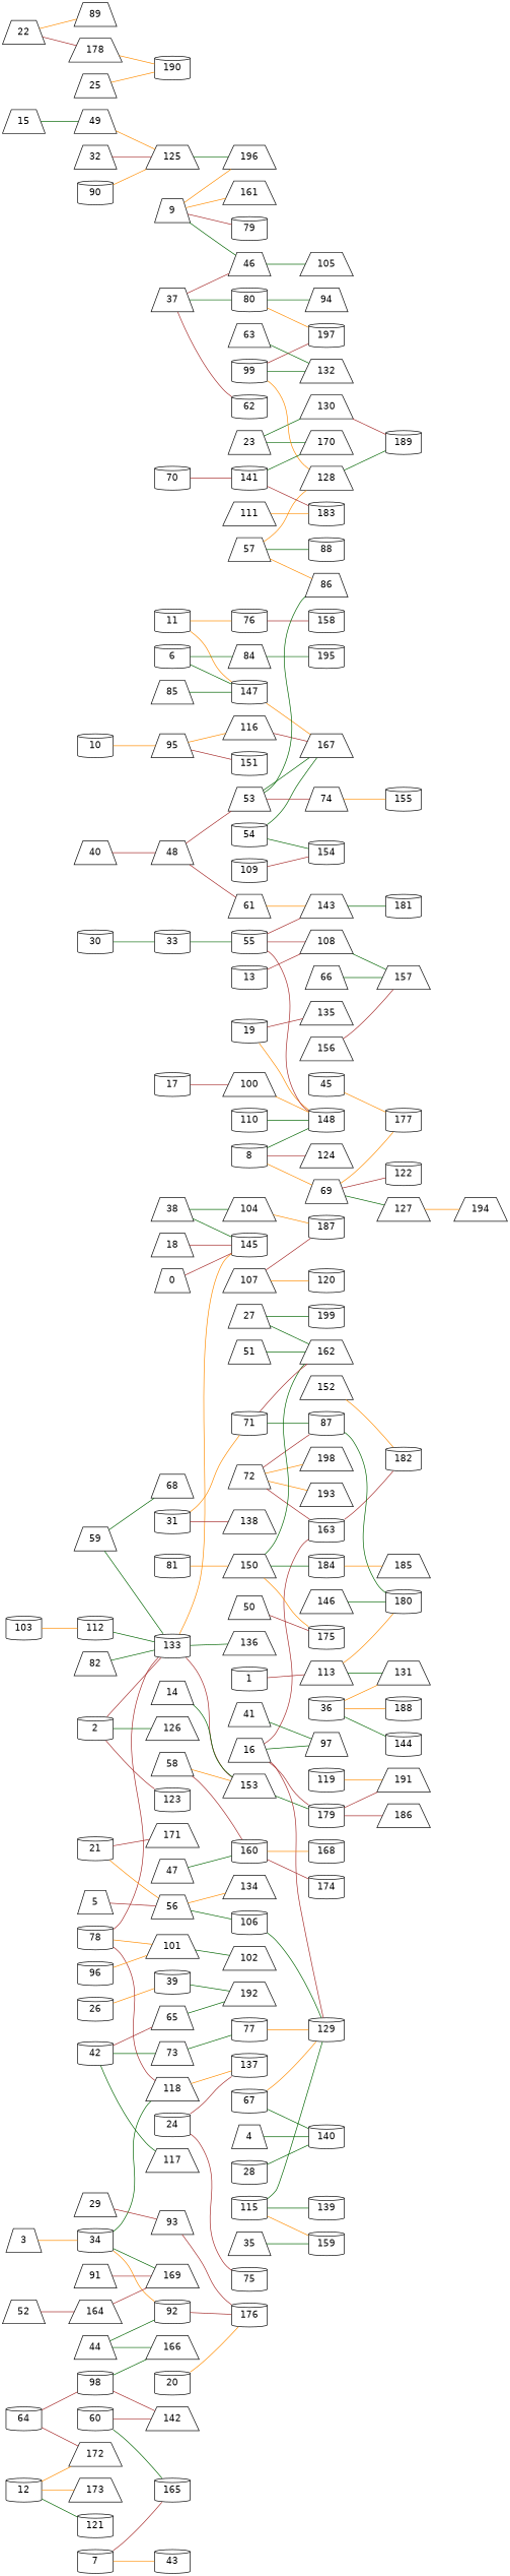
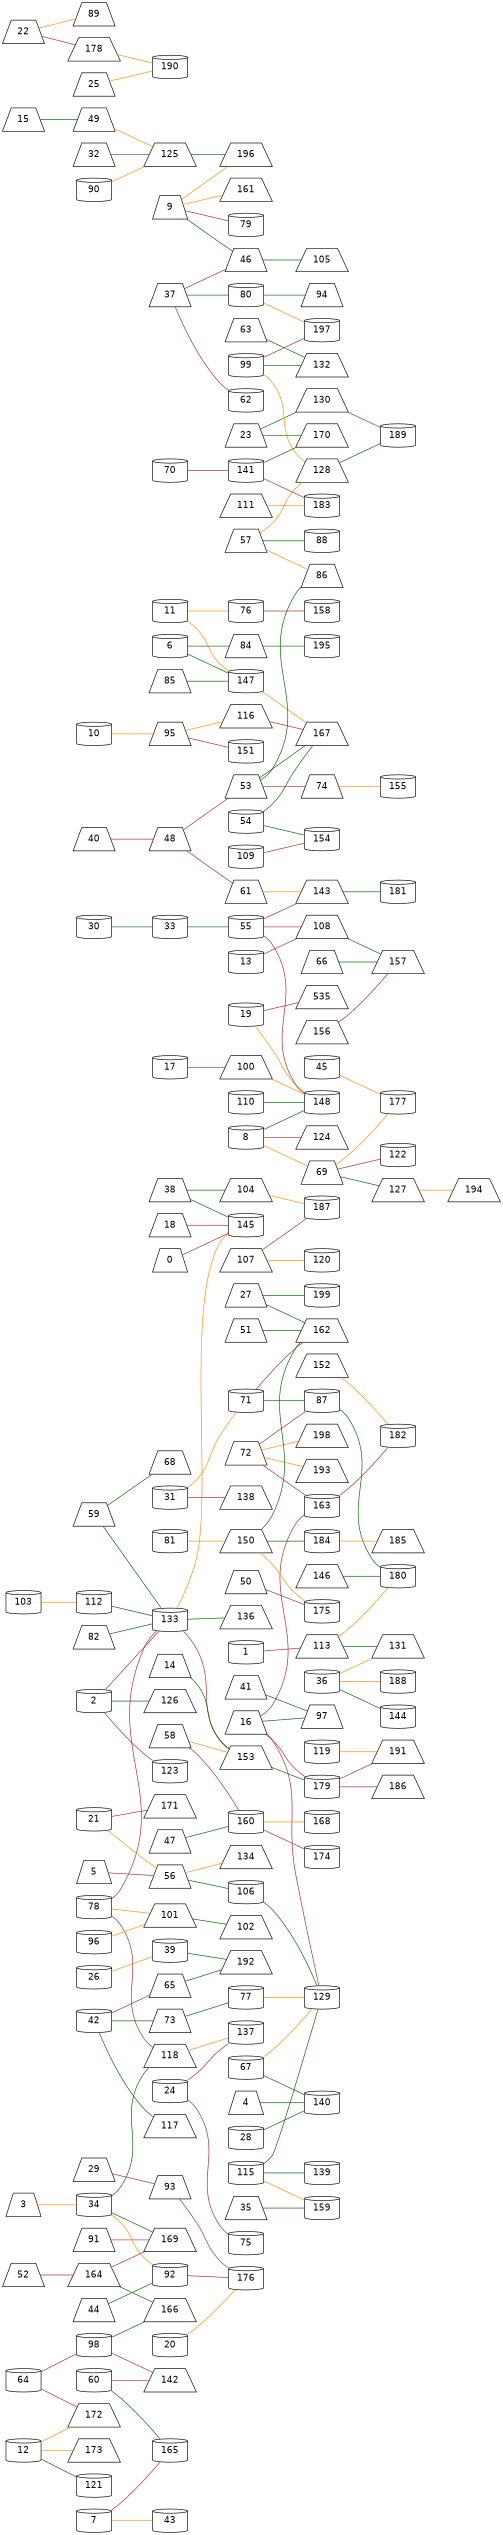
  graph {
    fontname="DejaVu Sans"
    rankdir=LR
    node [fontname="DejaVu Sans" shape=trapezium]
    edge [Label=4.42 color=darkgreen fontname="DejaVu Sans"]
    91 [Label="91 (0.00)"]
    169 [Label="169 (0.00)"]
    38 [Label="38 (0.00)"]
    104 [Label="104 (0.00)"]
    145 [Label="145 (0.00)" shape=cylinder]
    187 [Label="187 (0.00)" shape=cylinder]
    34 [Label="34 (0.00)" shape=cylinder]
    118 [Label="118 (0.00)"]
    92 [Label="92 (0.00)" shape=cylinder]
    137 [Label="137 (0.00)" shape=cylinder]
    176 [Label="176 (0.00)" shape=cylinder]
    26 [Label="26 (0.00)" shape=cylinder]
    39 [Label="39 (0.00)" shape=cylinder]
    192 [Label="192 (0.00)"]
    9 [Label="9 (0.00)"]
    79 [Label="79 (0.00)" shape=cylinder]
    196 [Label="196 (0.00)"]
    46 [Label="46 (0.00)"]
    161 [Label="161 (0.00)"]
    105 [Label="105 (0.00)"]
    78 [Label="78 (0.00)" shape=cylinder]
    133 [Label="133 (0.00)" shape=cylinder]
    101 [Label="101 (0.00)"]
    153 [Label="153 (0.00)"]
    136 [Label="136 (0.00)"]
    102 [Label="102 (0.00)"]
    179 [Label="179 (0.00)" shape=cylinder]
    128 [Label="128 (0.00)"]
    189 [Label="189 (0.00)" shape=cylinder]
    16 [Label="16 (0.00)"]
    163 [Label="163 (0.00)" shape=cylinder]
    129 [Label="129 (0.00)" shape=cylinder]
    97 [Label="97 (0.00)"]
    191 [Label="191 (0.00)"]
    186 [Label="186 (0.00)"]
    182 [Label="182 (0.00)" shape=cylinder]
    11 [Label="11 (0.00)" shape=cylinder]
    76 [Label="76 (0.00)" shape=cylinder]
    147 [Label="147 (0.00)" shape=cylinder]
    158 [Label="158 (0.00)" shape=cylinder]
    167 [Label="167 (0.00)"]
    113 [Label="113 (0.00)"]
    131 [Label="131 (0.00)"]
    180 [Label="180 (0.00)" shape=cylinder]
    61 [Label="61 (0.00)"]
    143 [Label="143 (0.00)"]
    181 [Label="181 (0.00)" shape=cylinder]
    37 [Label="37 (0.00)"]
    80 [Label="80 (0.00)" shape=cylinder]
    62 [Label="62 (0.00)" shape=cylinder]
    197 [Label="197 (0.00)" shape=cylinder]
    94 [Label="94 (0.00)"]
    130 [Label="130 (0.00)"]
    19 [Label="19 (0.00)" shape=cylinder]
-   135 [Label="135 (0.00)"]
+   135 [Label="135 (0.00)" label=535]
    148 [Label="148 (0.00)" shape=cylinder]
    22 [Label="22 (0.00)"]
    89 [Label="89 (0.00)"]
    178 [Label="178 (0.00)"]
    190 [Label="190 (0.00)" shape=cylinder]
    56 [Label="56 (0.00)"]
    134 [Label="134 (0.00)"]
    106 [Label="106 (0.00)" shape=cylinder]
    72 [Label="72 (0.00)"]
    87 [Label="87 (0.00)" shape=cylinder]
    193 [Label="193 (0.00)"]
    198 [Label="198 (0.00)"]
    164 [Label="164 (0.00)"]
    166 [Label="166 (0.00)"]
    138 [Label="138 (0.00)"]
    175 [Label="175 (0.00)" shape=cylinder]
    10 [Label="10 (0.00)" shape=cylinder]
    95 [Label="95 (0.00)"]
    116 [Label="116 (0.00)"]
    151 [Label="151 (0.00)" shape=cylinder]
    51 [Label="51 (0.00)"]
    162 [Label="162 (0.00)"]
    73 [Label="73 (0.00)"]
    77 [Label="77 (0.00)" shape=cylinder]
    54 [Label="54 (0.00)" shape=cylinder]
    154 [Label="154 (0.00)" shape=cylinder]
    8 [Label="8 (0.00)" shape=cylinder]
    69 [Label="69 (0.00)"]
    124 [Label="124 (0.00)"]
    177 [Label="177 (0.00)" shape=cylinder]
    122 [Label="122 (0.00)" shape=cylinder]
    127 [Label="127 (0.00)"]
    1 [Label="1 (0.00)" shape=cylinder]
    74 [Label="74 (0.00)"]
    155 [Label="155 (0.00)" shape=cylinder]
    59 [Label="59 (0.00)"]
    68 [Label="68 (0.00)"]
    53 [Label="53 (0.00)"]
    86 [Label="86 (0.00)"]
    152 [Label="152 (0.00)"]
    23 [Label="23 (0.00)"]
    170 [Label="170 (0.00)"]
    50 [Label="50 (0.00)"]
    42 [Label="42 (0.00)" shape=cylinder]
    65 [Label="65 (0.00)"]
    117 [Label="117 (0.00)"]
    24 [Label="24 (0.00)" shape=cylinder]
    75 [Label="75 (0.00)" shape=cylinder]
    2 [Label="2 (0.00)" shape=cylinder]
    123 [Label="123 (0.00)" shape=cylinder]
    126 [Label="126 (0.00)"]
    28 [Label="28 (0.00)" shape=cylinder]
    140 [Label="140 (0.00)" shape=cylinder]
    57 [Label="57 (0.00)"]
    88 [Label="88 (0.00)" shape=cylinder]
    108 [Label="108 (0.00)"]
    157 [Label="157 (0.00)"]
    47 [Label="47 (0.00)"]
    160 [Label="160 (0.00)" shape=cylinder]
    174 [Label="174 (0.00)" shape=cylinder]
    168 [Label="168 (0.00)" shape=cylinder]
    45 [Label="45 (0.00)" shape=cylinder]
    4 [Label="4 (0.00)"]
    27 [Label="27 (0.00)"]
    199 [Label="199 (0.00)" shape=cylinder]
    36 [Label="36 (0.00)" shape=cylinder]
    188 [Label="188 (0.00)" shape=cylinder]
    144 [Label="144 (0.00)" shape=cylinder]
    99 [Label="99 (0.00)" shape=cylinder]
    132 [Label="132 (0.00)"]
    150 [Label="150 (0.00)"]
    184 [Label="184 (0.00)" shape=cylinder]
    185 [Label="185 (0.00)"]
    93 [Label="93 (0.00)"]
    98 [Label="98 (0.00)" shape=cylinder]
    142 [Label="142 (0.00)"]
    58 [Label="58 (0.00)"]
    64 [Label="64 (0.00)" shape=cylinder]
    172 [Label="172 (0.00)"]
    29 [Label="29 (0.00)"]
    7 [Label="7 (0.00)" shape=cylinder]
    43 [Label="43 (0.00)" shape=cylinder]
    165 [Label="165 (0.00)" shape=cylinder]
    55 [Label="55 (0.00)" shape=cylinder]
    112 [Label="112 (0.00)" shape=cylinder]
    31 [Label="31 (0.00)" shape=cylinder]
    71 [Label="71 (0.00)" shape=cylinder]
    119 [Label="119 (0.00)" shape=cylinder]
    13 [Label="13 (0.00)" shape=cylinder]
    84 [Label="84 (0.00)"]
    195 [Label="195 (0.00)" shape=cylinder]
    67 [Label="67 (0.00)" shape=cylinder]
    125 [Label="125 (0.00)"]
    6 [Label="6 (0.00)" shape=cylinder]
    141 [Label="141 (0.00)" shape=cylinder]
    183 [Label="183 (0.00)" shape=cylinder]
    33 [Label="33 (0.00)" shape=cylinder]
    194 [Label="194 (0.00)"]
    66 [Label="66 (0.00)"]
    35 [Label="35 (0.00)"]
    159 [Label="159 (0.00)" shape=cylinder]
    115 [Label="115 (0.00)" shape=cylinder]
    139 [Label="139 (0.00)" shape=cylinder]
    60 [Label="60 (0.00)" shape=cylinder]
    12 [Label="12 (0.00)" shape=cylinder]
    121 [Label="121 (0.00)" shape=cylinder]
    173 [Label="173 (0.00)"]
    81 [Label="81 (0.00)" shape=cylinder]
    100 [Label="100 (0.00)"]
    111 [Label="111 (0.00)"]
    30 [Label="30 (0.00)" shape=cylinder]
    20 [Label="20 (0.00)" shape=cylinder]
    48 [Label="48 (0.00)"]
    40 [Label="40 (0.00)"]
    49 [Label="49 (0.00)"]
    70 [Label="70 (0.00)" shape=cylinder]
    52 [Label="52 (0.00)"]
    0 [Label="0 (0.00)"]
    109 [Label="109 (0.00)" shape=cylinder]
    85 [Label="85 (0.00)"]
    146 [Label="146 (0.00)"]
    41 [Label="41 (0.00)"]
    17 [Label="17 (0.00)" shape=cylinder]
    14 [Label="14 (0.00)"]
    107 [Label="107 (0.00)"]
    120 [Label="120 (0.00)" shape=cylinder]
    21 [Label="21 (0.00)" shape=cylinder]
    171 [Label="171 (0.00)"]
    32 [Label="32 (0.00)"]
    5 [Label="5 (0.00)"]
    103 [Label="103 (0.00)" shape=cylinder]
    110 [Label="110 (0.00)" shape=cylinder]
    96 [Label="96 (0.00)" shape=cylinder]
    156 [Label="156 (0.00)"]
    18 [Label="18 (0.00)"]
    25 [Label="25 (0.00)"]
    82 [Label="82 (0.00)"]
    15 [Label="15 (0.00)"]
    63 [Label="63 (0.00)"]
    3 [Label="3 (0.00)"]
    90 [Label="90 (0.00)" shape=cylinder]
    44 [Label="44 (0.00)"]
    91 -- 169 [Label=1.02 color=brown]
    38 -- 104 [Label=1.03]
    38 -- 145 [Label=1.24]
    104 -- 187 [Label=10.32 color=darkorange]
    34 -- 169 [Label=1.06]
    34 -- 118 [Label=1.86]
    34 -- 92 [Label=3.55 color=darkorange]
    118 -- 137 [Label=2.56 color=darkorange]
    92 -- 176 [Label=5.01 color=brown]
    26 -- 39 [Label=1.13 color=darkorange]
    39 -- 192
    9 -- 79 [Label=1.21 color=brown]
    9 -- 196 [Label=3.74 color=darkorange]
    9 -- 46 [Label=8.77]
    9 -- 161 [Label=19.20 color=darkorange]
    46 -- 105 [Label=24.21]
    78 -- 118 [Label=5.21 color=brown]
    78 -- 133 [Label=1.39 color=brown]
    78 -- 101 [Label=6.34 color=darkorange]
    133 -- 145 [Label=4.37 color=darkorange]
    133 -- 153 [Label=5.43 color=brown]
    133 -- 136 [Label=16.50]
    101 -- 102 [Label=18.23]
    153 -- 179 [Label=7.35]
    179 -- 191 [Label=12.31 color=brown]
    179 -- 186 [Label=6.79 color=brown]
    128 -- 189 [Label=1.41]
    16 -- 179 [Label=1.56 color=brown]
    16 -- 163 [Label=5.68 color=brown]
    16 -- 129 [Label=4.96 color=brown]
    16 -- 97 [Label=8.52]
    163 -- 182 [Label=15.44 color=brown]
    11 -- 76 [Label=1.63 color=darkorange]
    11 -- 147 [Label=11.99 color=darkorange]
    76 -- 158 [Label=6.09 color=brown]
    147 -- 167 [Label=2.61 color=darkorange]
    113 -- 131 [Label=1.81]
    113 -- 180 [Label=4.95 color=darkorange]
    61 -- 143 [Label=1.87 color=darkorange]
    143 -- 181 [Label=5.78]
    37 -- 46 [Label=7.87 color=brown]
    37 -- 80 [Label=2.02]
    37 -- 62 [Label=23.66 color=brown]
    80 -- 197 [Label=6.71 color=darkorange]
    80 -- 94 [Label=6.20]
    130 -- 189 [Label=2.14 color=brown]
    19 -- 135 [Label=2.15 color=brown]
    19 -- 148 [Label=6.76 color=darkorange]
    22 -- 89 [Label=2.19 color=darkorange]
    22 -- 178 [Label=12.45 color=brown]
    178 -- 190 [Label=5.77 color=darkorange]
    56 -- 134 [Label=2.23 color=darkorange]
    56 -- 106 [Label=10.96]
    106 -- 129 [Label=9.63]
    72 -- 163 [Label=2.35 color=brown]
    72 -- 87 [Label=5.98 color=brown]
    72 -- 193 [Label=6.55 color=darkorange]
    72 -- 198 [Label=10.90 color=darkorange]
    87 -- 180 [Label=9.27]
    164 -- 169 [Label=2.77 color=brown]
-   44 -- 166 [Label=3.07]
+   164 -- 166 [Label=3.07]
    10 -- 95 [Label=2.90 color=darkorange]
    95 -- 116 [Label=5.14 color=darkorange]
    95 -- 151 [Label=13.93 color=brown]
    116 -- 167 [Label=6.12 color=brown]
    51 -- 162 [Label=3.21]
    73 -- 77 [Label=3.32]
    77 -- 129 [Label=4.75 color=darkorange]
    54 -- 167 [Label=3.40]
    54 -- 154 [Label=5.50]
    8 -- 148 [Label=3.70]
    8 -- 69 [Label=12.83 color=darkorange]
    8 -- 124 [Label=9.39 color=brown]
    69 -- 177 [Label=20.89 color=darkorange]
    69 -- 122 [Label=9.17 color=brown]
    69 -- 127 [Label=16.56]
    127 -- 194 [Label=9.64 color=darkorange]
    1 -- 113 [Label=3.78 color=brown]
    74 -- 155 [Label=3.94 color=darkorange]
    59 -- 133 [Label=4.73]
    59 -- 68 [Label=3.95]
    53 -- 167 [Label=3.97]
    53 -- 74 [Label=12.53 color=brown]
    53 -- 86 [Label=4.48]
    152 -- 182 [Label=4.12 color=darkorange]
    23 -- 130 [Label=7.99]
    23 -- 170 [Label=4.15]
    50 -- 175 [Label=4.24 color=brown]
    42 -- 73
    42 -- 65 [Label=5.89 color=brown]
    42 -- 117 [Label=10.00]
    65 -- 192 [Label=5.75]
    24 -- 137 [Label=4.60 color=brown]
    24 -- 75 [Label=14.86 color=brown]
    2 -- 133 [Label=14.71 color=brown]
    2 -- 123 [Label=4.81 color=brown]
    2 -- 126 [Label=12.83]
    28 -- 140 [Label=4.92]
    57 -- 128 [Label=5.31 color=darkorange]
    57 -- 86 [Label=4.98 color=darkorange]
    57 -- 88 [Label=8.81]
    108 -- 157 [Label=5.07]
    47 -- 160 [Label=5.08]
    160 -- 174 [Label=8.08 color=brown]
    160 -- 168 [Label=10.71 color=darkorange]
    45 -- 177 [Label=5.09 color=darkorange]
    4 -- 140 [Label=5.26]
    27 -- 162 [Label=5.27]
    27 -- 199 [Label=8.62]
    36 -- 131 [Label=5.44 color=darkorange]
    36 -- 188 [Label=5.40 color=darkorange]
    36 -- 144 [Label=13.04]
    99 -- 128 [Label=8.40 color=darkorange]
    99 -- 197 [Label=5.44 color=brown]
    99 -- 132 [Label=8.78]
    150 -- 175 [Label=2.83 color=darkorange]
    150 -- 162 [Label=12.02]
    150 -- 184 [Label=5.74]
    184 -- 185 [Label=19.62 color=darkorange]
    93 -- 176 [Label=5.76 color=brown]
    98 -- 166 [Label=5.81]
    98 -- 142 [Label=8.51 color=brown]
    58 -- 153 [Label=6.41 color=darkorange]
    58 -- 160 [Label=12.55 color=brown]
    64 -- 98 [Label=6.41 color=brown]
    64 -- 172 [Label=11.37 color=brown]
    29 -- 93 [Label=6.43 color=brown]
    7 -- 43 [Label=6.44 color=darkorange]
    7 -- 165 [Label=8.78 color=brown]
    55 -- 143 [Label=6.47 color=brown]
    55 -- 148 [Label=10.91 color=brown]
    55 -- 108 [Label=13.06 color=brown]
    112 -- 133 [Label=6.52]
    31 -- 138 [Label=12.77 color=brown]
    31 -- 71 [Label=6.63 color=darkorange]
    71 -- 87 [Label=6.74]
    71 -- 162 [Label=6.72 color=brown]
    119 -- 191 [Label=6.64 color=darkorange]
    13 -- 108 [Label=6.85 color=brown]
    84 -- 195 [Label=7.12]
    67 -- 129 [Label=10.64 color=darkorange]
    67 -- 140 [Label=8.00]
    125 -- 196 [Label=8.07]
    6 -- 147 [Label=8.26]
    6 -- 84 [Label=8.89]
    141 -- 170 [Label=8.99]
    141 -- 183 [Label=12.65 color=brown]
    33 -- 55 [Label=9.05]
    66 -- 157 [Label=9.21]
    35 -- 159 [Label=9.55]
    115 -- 129 [Label=10.29]
    115 -- 159 [Label=9.79 color=darkorange]
    115 -- 139 [Label=13.19]
    60 -- 142 [Label=9.81 color=brown]
    60 -- 165 [Label=15.39]
    12 -- 172 [Label=12.30 color=darkorange]
    12 -- 121 [Label=9.89]
    12 -- 173 [Label=22.64 color=darkorange]
    81 -- 150 [Label=10.03 color=darkorange]
    100 -- 148 [Label=10.38 color=darkorange]
    111 -- 183 [Label=13.19 color=darkorange]
    30 -- 33 [Label=10.64]
    20 -- 176 [Label=10.67 color=darkorange]
    48 -- 61 [Label=10.74 color=brown]
    48 -- 53 [Label=11.16 color=brown]
    40 -- 48 [Label=11.25 color=brown]
    49 -- 125 [Label=11.26 color=darkorange]
    70 -- 141 [Label=11.53 color=brown]
    52 -- 164 [Label=12.28 color=brown]
    0 -- 145 [Label=12.74 color=brown]
    109 -- 154 [Label=13.01 color=brown]
    85 -- 147 [Label=13.45]
    146 -- 180 [Label=13.58]
    41 -- 97 [Label=14.39]
    17 -- 100 [Label=14.45 color=brown]
    14 -- 153 [Label=14.81]
    107 -- 187 [Label=15.26 color=brown]
    107 -- 120 [Label=18.31 color=darkorange]
    21 -- 56 [Label=16.25 color=darkorange]
    21 -- 171 [Label=39.96 color=brown]
    32 -- 125 [Label=16.47 color=brown]
    5 -- 56 [Label=16.97 color=brown]
    103 -- 112 [Label=17.09 color=darkorange]
    110 -- 148 [Label=18.04]
    96 -- 101 [Label=20.21 color=darkorange]
    156 -- 157 [Label=22.65 color=brown]
    18 -- 145 [Label=24.28 color=brown]
    25 -- 190 [Label=25.11 color=darkorange]
    82 -- 133 [Label=26.33]
    15 -- 49 [Label=26.45]
    63 -- 132 [Label=29.42]
    3 -- 34 [Label=29.67 color=darkorange]
    90 -- 125 [Label=30.57 color=darkorange]
    44 -- 92 [Label=44.00]
  }
